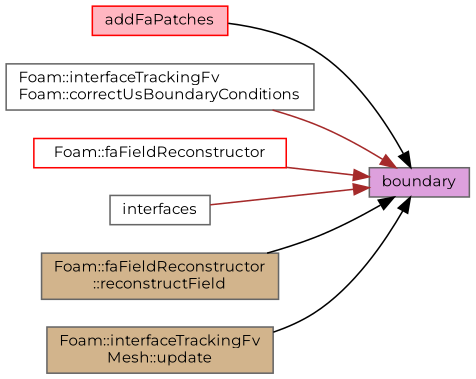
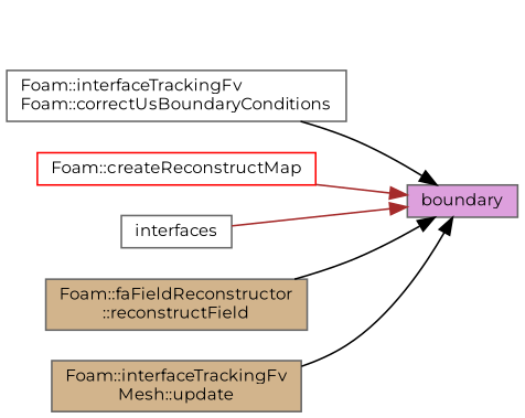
  digraph {
    fontname=Montserrat
    rankdir=RL
    node [color=grey40 fillcolor=white fontname=Montserrat fontsize=10 shape=box style=filled]
    edge [color=black dir=back fontname=Montserrat fontsize=10 labelfontname=Helvetica labelfontsize=10 style=solid]
    n1 [color=gray40 fillcolor=plum fontcolor=black height=0.2 label=boundary width=0.4]
-   n2 [color=red fillcolor=lightpink height=0.2 label=addFaPatches width=0.4]
    n3 [height=0.2 label="Foam::interfaceTrackingFv\lFoam::correctUsBoundaryConditions" width=0.4]
-   n4 [color=red height=0.2 label="Foam::faFieldReconstructor" width=0.4]
+   n4 [color=red height=0.2 label="Foam::createReconstructMap" width=0.4]
    n5 [height=0.2 label=interfaces width=0.4]
    n6 [fillcolor=tan height=0.2 label="Foam::faFieldReconstructor\l::reconstructField" width=0.4]
    n7 [fillcolor=tan height=0.2 label="Foam::interfaceTrackingFv\lMesh::update" width=0.4]
-   n1 -> n2
-   n1 -> n3 [color=brown]
+   n1 -> n3
    n1 -> n4 [color=brown]
    n1 -> n5 [color=brown]
    n1 -> n6
    n1 -> n7
  }
